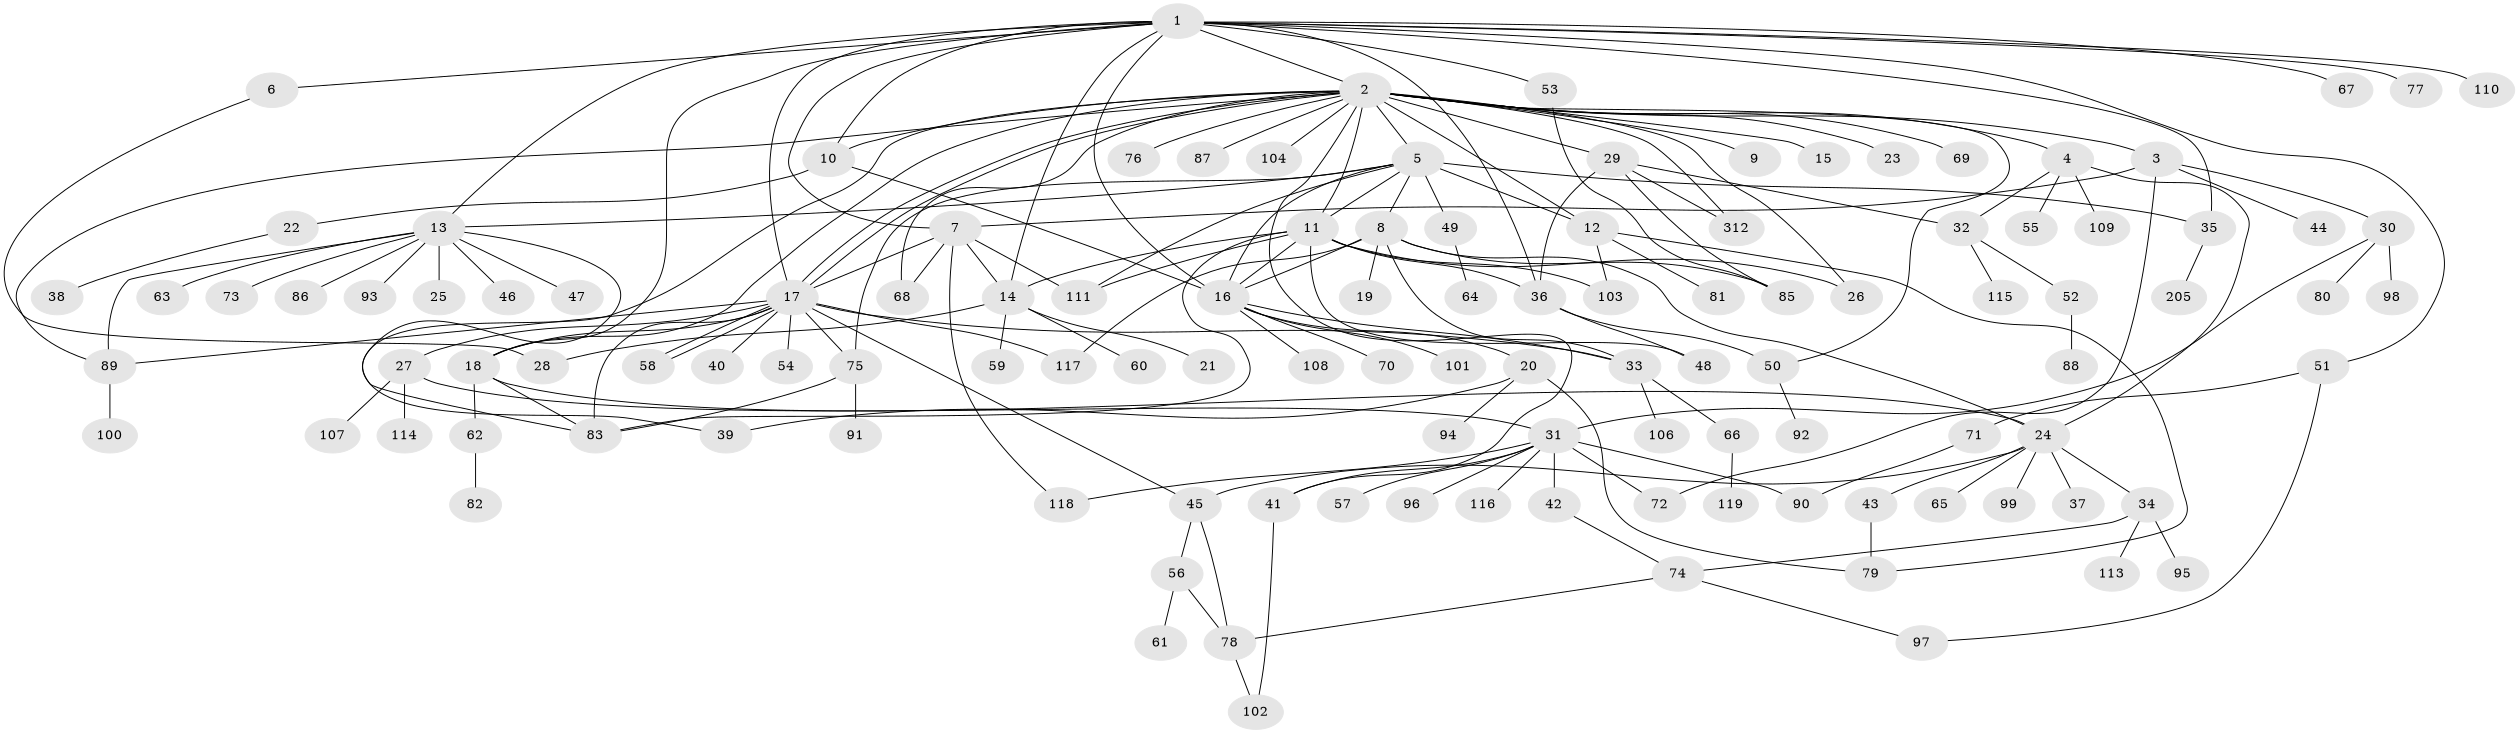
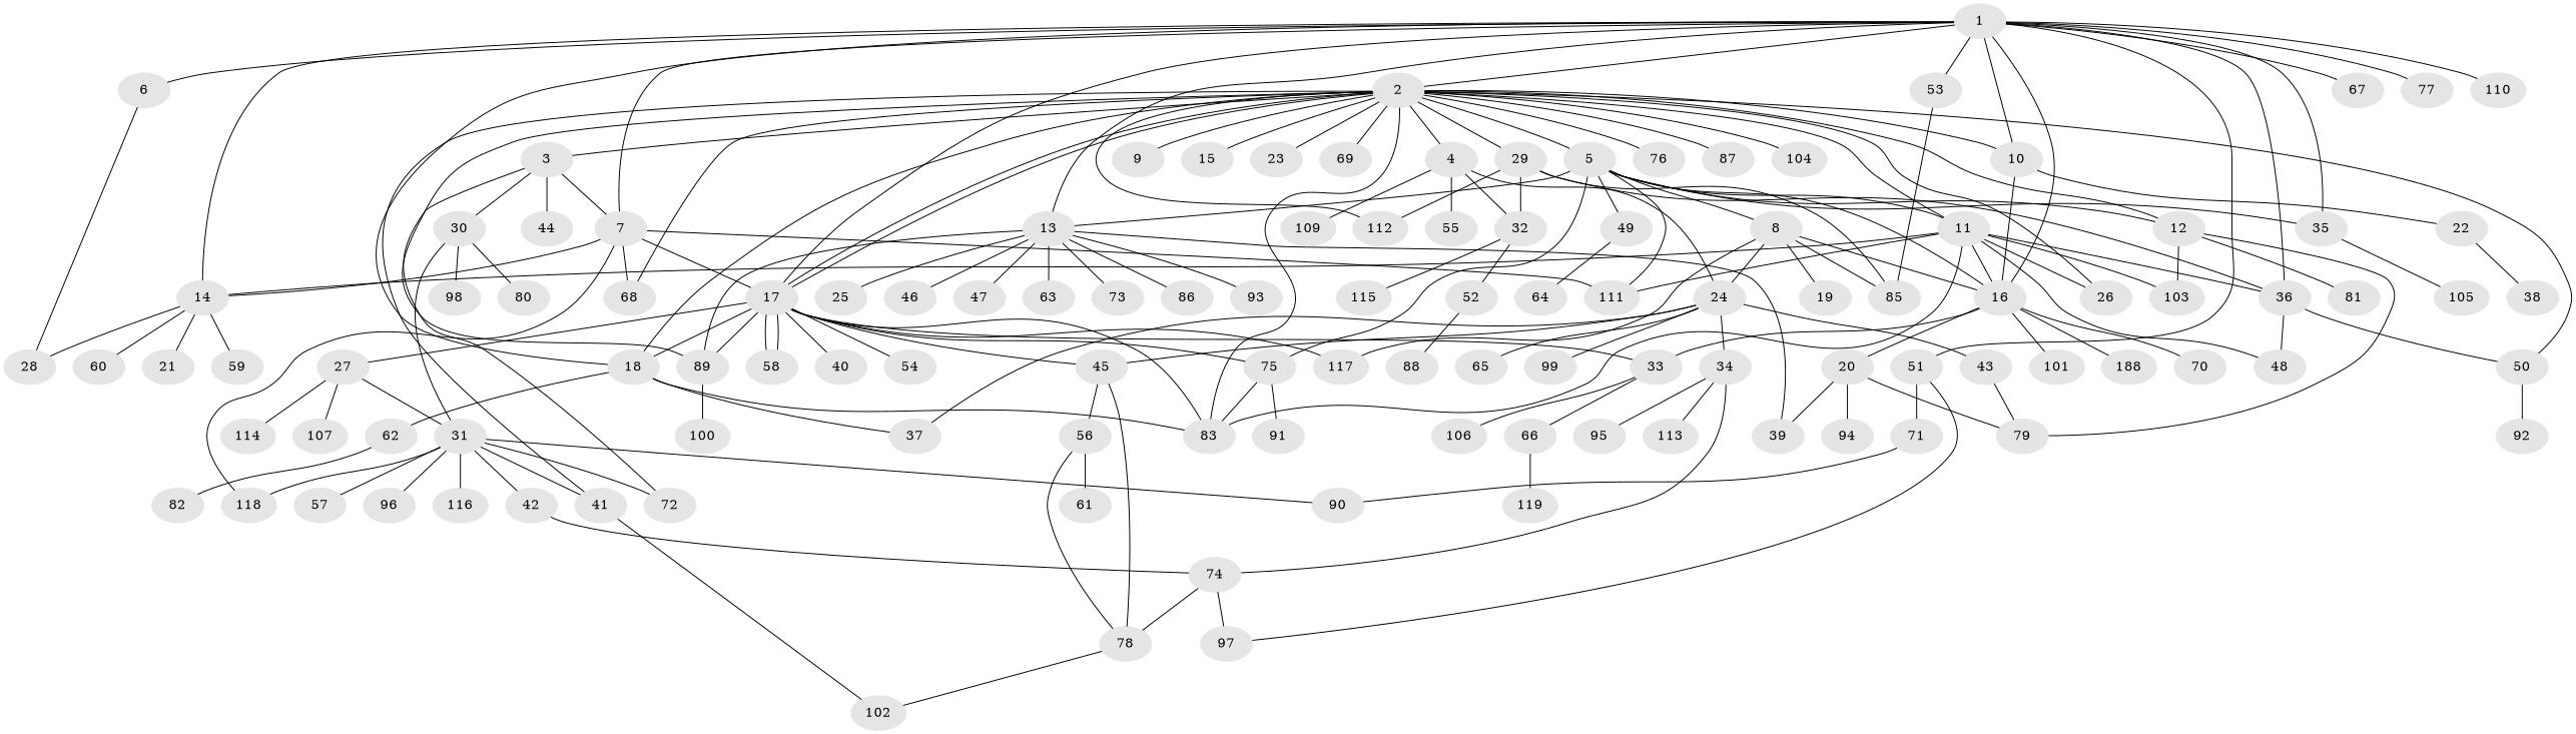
  graph {
    node [color=gray90 style=filled]
    1
    2
    6
    7
    10
    13
    14
    16
    17
    18
    35
    36
    51
    53
    67
    77
    110
    3
    4
    5
    9
    11
    12
    15
    23
    26
    29
    41
    50
    68
    69
    76
    83
    87
    89
    104
-   112 [label=312]
+   112
    28
    111
    118
    22
    25
    39
    46
    47
    63
    73
    86
    93
    21
    59
    60
    33
    20
    70
    101
-   108
+   108 [label=188]
    75
    117
    27
    40
    45
    54
    58
    24
    62
-   105 [label=205]
+   105
    48
    71
    97
    85
    30
    44
    72
    32
    55
    109
    8
    49
    103
    79
    81
    102
    92
    100
    31
    80
    98
    34
    37
    43
    65
    99
    52
    115
    19
    64
    91
    66
    106
    38
    94
    107
    114
    56
    78
    82
    74
    95
    113
    42
    57
    90
    96
    116
    88
    119
    61
    1 -- 2
    1 -- 6
    1 -- 7
    1 -- 10
    1 -- 13
    1 -- 14
    1 -- 16
    1 -- 17
    1 -- 18
    1 -- 35
    1 -- 36
    1 -- 51
    1 -- 53
    1 -- 67
    1 -- 77
    1 -- 110
    2 -- 10
    2 -- 17
    2 -- 17
    2 -- 18
    2 -- 3
    2 -- 4
    2 -- 5
    2 -- 9
    2 -- 11
    2 -- 12
    2 -- 15
    2 -- 23
    2 -- 26
    2 -- 29
    2 -- 41
    2 -- 50
    2 -- 68
    2 -- 69
    2 -- 76
    2 -- 83
    2 -- 87
    2 -- 89
    2 -- 104
    2 -- 112
    6 -- 28
    7 -- 14
    7 -- 17
    7 -- 68
    7 -- 111
    7 -- 118
    10 -- 16
    10 -- 22
    13 -- 89
    13 -- 25
    13 -- 39
    13 -- 46
    13 -- 47
    13 -- 63
    13 -- 73
    13 -- 86
    13 -- 93
    14 -- 28
    14 -- 21
    14 -- 59
    14 -- 60
    16 -- 33
    16 -- 20
    16 -- 70
    16 -- 101
    16 -- 108
    17 -- 18
    17 -- 83
    17 -- 89
    17 -- 33
    17 -- 75
    17 -- 117
    17 -- 27
    17 -- 40
    17 -- 45
    17 -- 54
    17 -- 58
    17 -- 58
    18 -- 83
-   18 -- 24
+   18 -- 37
    18 -- 62
    35 -- 105
    36 -- 50
    36 -- 48
    51 -- 71
    51 -- 97
    53 -- 85
    3 -- 7
    3 -- 30
    3 -- 44
    3 -- 72
    4 -- 24
    4 -- 32
    4 -- 55
    4 -- 109
    5 -- 13
    5 -- 16
    5 -- 35
    5 -- 11
    5 -- 12
    5 -- 111
    5 -- 75
    5 -- 8
    5 -- 49
    11 -- 14
    11 -- 16
    11 -- 36
    11 -- 26
    11 -- 83
    11 -- 111
    11 -- 48
    11 -- 103
    12 -- 103
    12 -- 79
    12 -- 81
    29 -- 36
    29 -- 112
    29 -- 85
    29 -- 32
    41 -- 102
    50 -- 92
    89 -- 100
    22 -- 38
    33 -- 66
    33 -- 106
    20 -- 39
    20 -- 79
    20 -- 94
    75 -- 83
    75 -- 91
    27 -- 31
    27 -- 107
    27 -- 114
    45 -- 56
    45 -- 78
    24 -- 45
    24 -- 34
    24 -- 37
    24 -- 43
    24 -- 65
    24 -- 99
    62 -- 82
    71 -- 90
    30 -- 31
    30 -- 80
    30 -- 98
    32 -- 52
    32 -- 115
    8 -- 16
-   8 -- 33
    8 -- 117
    8 -- 24
    8 -- 85
    8 -- 19
    49 -- 64
    31 -- 41
    31 -- 118
    31 -- 72
    31 -- 42
    31 -- 57
    31 -- 90
    31 -- 96
    31 -- 116
    34 -- 74
    34 -- 95
    34 -- 113
    43 -- 79
    52 -- 88
    66 -- 119
    56 -- 78
    56 -- 61
    78 -- 102
    74 -- 97
    74 -- 78
    42 -- 74
  }
